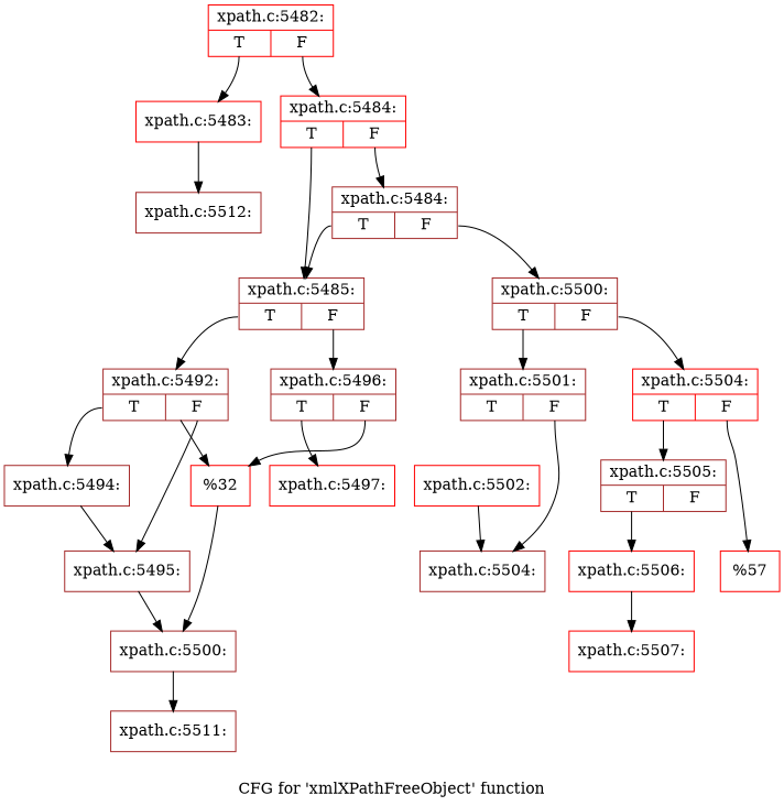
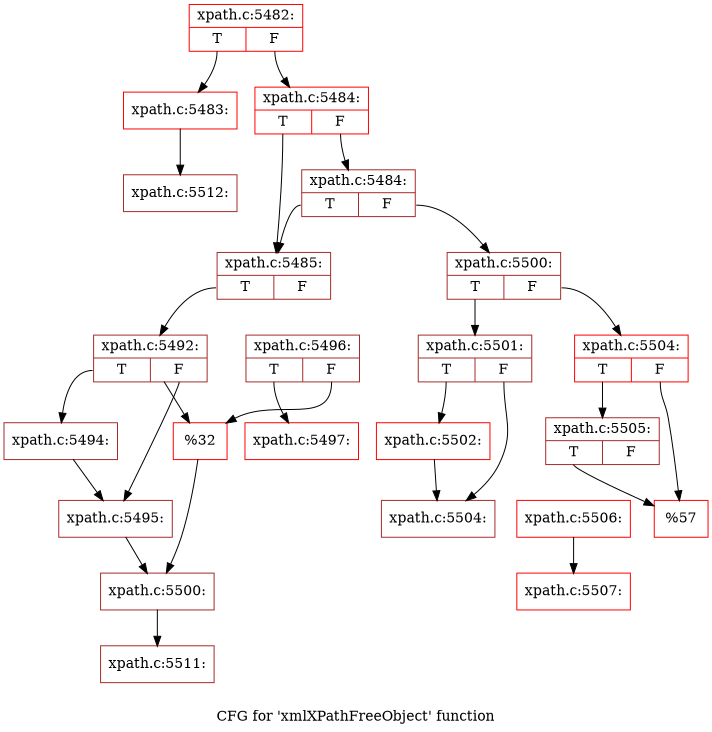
  digraph {
    label="CFG for 'xmlXPathFreeObject' function"
    node [color=brown shape=record]
    edge [tailport=s0]
    n1 [color=red label="{xpath.c:5482:|{<s0>T|<s1>F}}"]
    n2 [color=red label="{xpath.c:5483:}"]
    n3 [color=red label="{xpath.c:5484:|{<s0>T|<s1>F}}"]
    n4 [label="{xpath.c:5512:}"]
    n5 [label="{xpath.c:5485:|{<s0>T|<s1>F}}"]
    n6 [label="{xpath.c:5484:|{<s0>T|<s1>F}}"]
    n7 [label="{xpath.c:5492:|{<s0>T|<s1>F}}"]
    n8 [label="{xpath.c:5496:|{<s0>T|<s1>F}}"]
    n9 [label="{xpath.c:5500:|{<s0>T|<s1>F}}"]
    n10 [label="{xpath.c:5494:}"]
    n11 [label="{xpath.c:5495:}"]
    n12 [color=red label="{%32}"]
    n13 [color=red label="{xpath.c:5497:}"]
    n14 [label="{xpath.c:5501:|{<s0>T|<s1>F}}"]
    n15 [color=red label="{xpath.c:5504:|{<s0>T|<s1>F}}"]
    n16 [color=red label="{xpath.c:5502:}"]
    n17 [label="{xpath.c:5504:}"]
    n18 [label="{xpath.c:5505:|{<s0>T|<s1>F}}"]
    n19 [color=red label="{%57}"]
    n20 [label="{xpath.c:5500:}"]
    n21 [label="{xpath.c:5511:}"]
    n22 [color=red label="{xpath.c:5506:}"]
    n23 [color=red label="{xpath.c:5507:}"]
    n1 -> n2
    n1 -> n3 [tailport=s1]
    n2 -> n4 [tailport=""]
    n3 -> n5
    n3 -> n6 [tailport=s1]
    n5 -> n7
-   n5 -> n8 [tailport=s1]
    n6 -> n5
    n6 -> n9 [tailport=s1]
    n7 -> n10
    n7 -> n11 [tailport=s1]
    n7 -> n12 [tailport=""]
    n8 -> n12 [tailport=s1]
    n8 -> n13
    n9 -> n14
    n9 -> n15 [tailport=s1]
    n10 -> n11 [tailport=""]
    n11 -> n20 [tailport=""]
    n12 -> n20 [tailport=""]
+   n14 -> n16
    n14 -> n17 [tailport=s1]
    n15 -> n18
    n15 -> n19 [tailport=s1]
    n16 -> n17 [tailport=""]
-   n18 -> n22
+   n18 -> n19
    n20 -> n21 [tailport=""]
    n22 -> n23 [tailport=""]
  }
